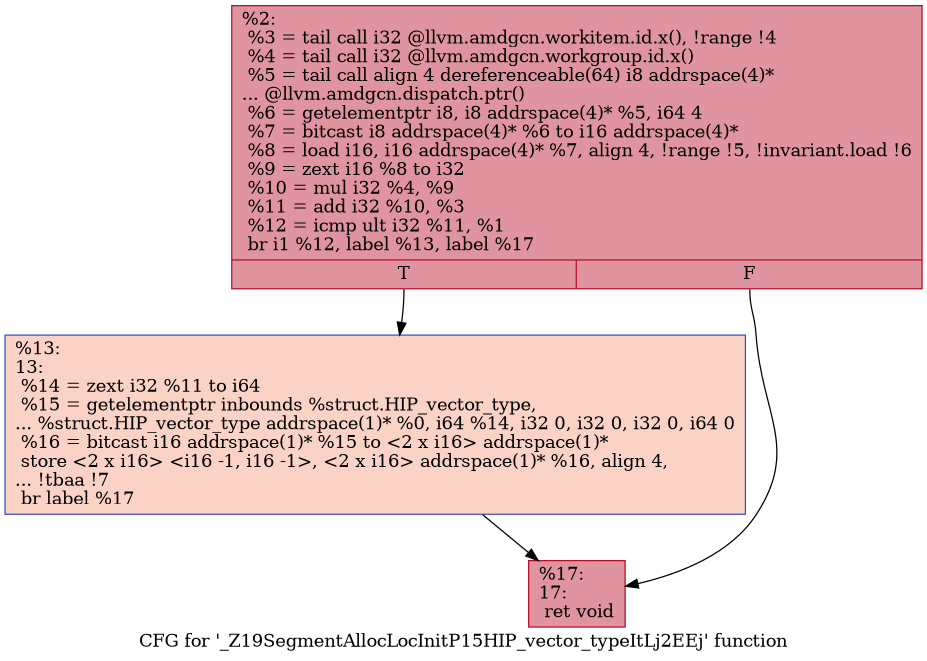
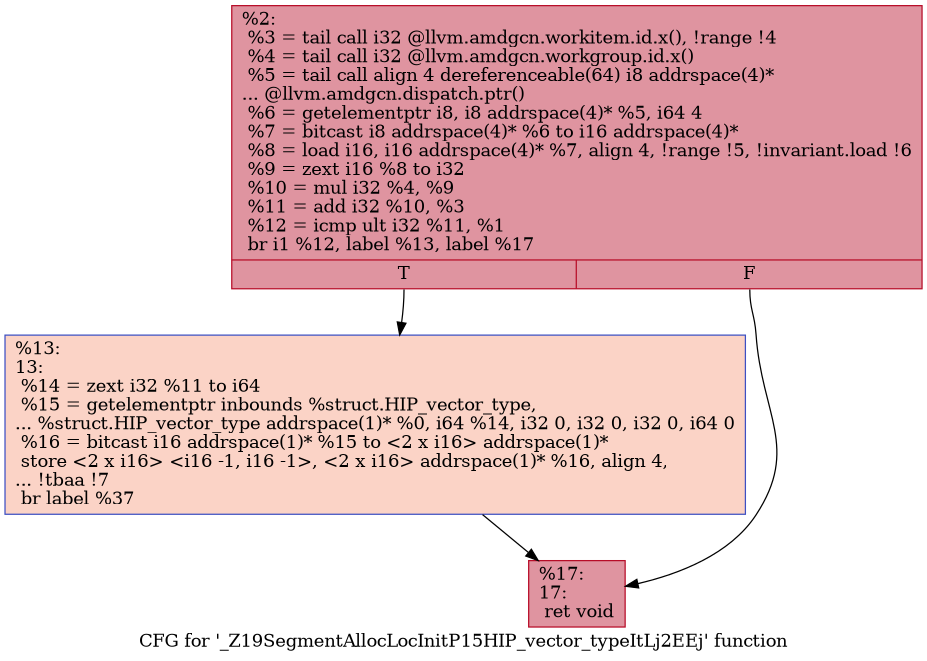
  digraph {
    label="CFG for '_Z19SegmentAllocLocInitP15HIP_vector_typeItLj2EEj' function"
    node [color="#b70d28ff" fillcolor="#b70d2870" shape=record style=filled]
    n1 [label="{%2:\l  %3 = tail call i32 @llvm.amdgcn.workitem.id.x(), !range !4\l  %4 = tail call i32 @llvm.amdgcn.workgroup.id.x()\l  %5 = tail call align 4 dereferenceable(64) i8 addrspace(4)*\l... @llvm.amdgcn.dispatch.ptr()\l  %6 = getelementptr i8, i8 addrspace(4)* %5, i64 4\l  %7 = bitcast i8 addrspace(4)* %6 to i16 addrspace(4)*\l  %8 = load i16, i16 addrspace(4)* %7, align 4, !range !5, !invariant.load !6\l  %9 = zext i16 %8 to i32\l  %10 = mul i32 %4, %9\l  %11 = add i32 %10, %3\l  %12 = icmp ult i32 %11, %1\l  br i1 %12, label %13, label %17\l|{<s0>T|<s1>F}}"]
-   n2 [color="#3d50c3ff" fillcolor="#f59c7d70" label="{%13:\l13:                                               \l  %14 = zext i32 %11 to i64\l  %15 = getelementptr inbounds %struct.HIP_vector_type,\l... %struct.HIP_vector_type addrspace(1)* %0, i64 %14, i32 0, i32 0, i32 0, i64 0\l  %16 = bitcast i16 addrspace(1)* %15 to \<2 x i16\> addrspace(1)*\l  store \<2 x i16\> \<i16 -1, i16 -1\>, \<2 x i16\> addrspace(1)* %16, align 4,\l... !tbaa !7\l  br label %17\l}"]
+   n2 [color="#3d50c3ff" fillcolor="#f59c7d70" label="{%13:\l13:                                               \l  %14 = zext i32 %11 to i64\l  %15 = getelementptr inbounds %struct.HIP_vector_type,\l... %struct.HIP_vector_type addrspace(1)* %0, i64 %14, i32 0, i32 0, i32 0, i64 0\l  %16 = bitcast i16 addrspace(1)* %15 to \<2 x i16\> addrspace(1)*\l  store \<2 x i16\> \<i16 -1, i16 -1\>, \<2 x i16\> addrspace(1)* %16, align 4,\l... !tbaa !7\l  br label %37\l}"]
    n3 [label="{%17:\l17:                                               \l  ret void\l}"]
    n1 -> n2 [tailport=s0]
    n1 -> n3 [tailport=s1]
    n2 -> n3
  }
